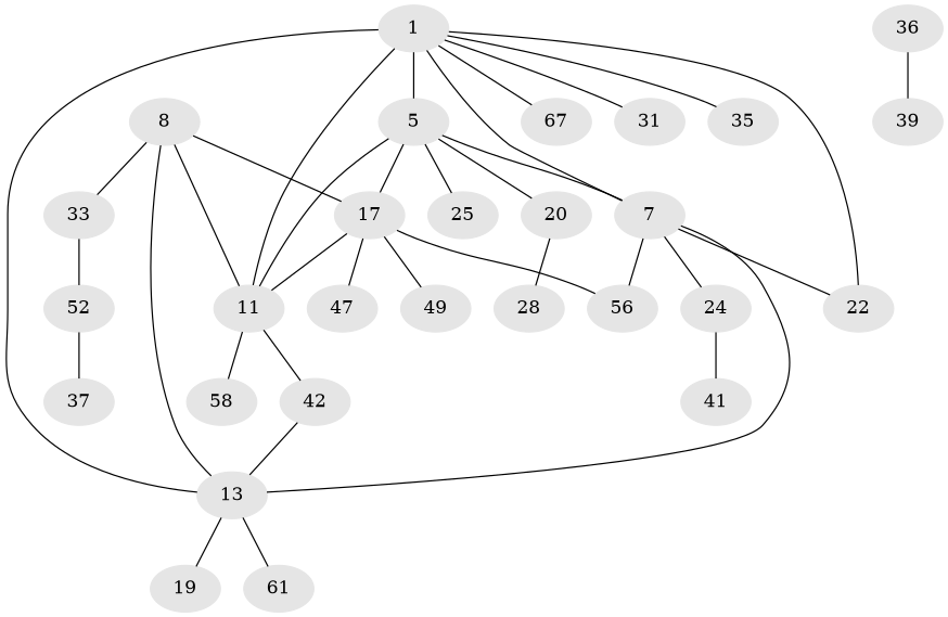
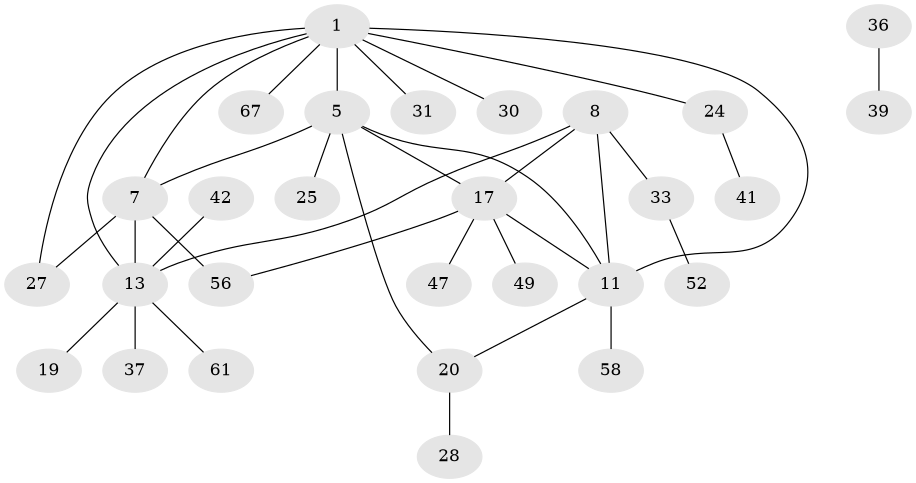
  graph {
    node [color=gray90 style=filled]
    1 [super="+2"]
    5 [super="+6"]
    7 [super="+9+26"]
    11 [super="+14+46"]
    13 [super="+18+17"]
-   22 [super="+23+30"]
+   22 [super="+23+30" label=27]
    24 [super="+48"]
    n8 [label=67]
    31 [super="+40"]
-   35
+   35 [label=30]
    25
    n12 [label=17 super="+12+50"]
    20
    56
    42
    58
    19
    37 [super="+63"]
    61
    41 [super="+43"]
    36
    39
    47
    49 [super="+57"]
    28
    8 [super="+15+32"]
    33
    52
    1 -- 5 [weight=3]
    1 -- 7
    1 -- 11 [weight=2]
    1 -- 13
    1 -- 22
-   7 -- 24
+   1 -- 24
    1 -- n8
    1 -- 31
    1 -- 35
    5 -- 7
    5 -- 11
    5 -- 25
    5 -- n12
    5 -- 20
    7 -- 13
    7 -- 22
    7 -- 56 [weight=2]
-   11 -- 42
+   11 -- 20
    11 -- 58
    13 -- 19
-   52 -- 37
+   13 -- 37
    13 -- 61
    24 -- 41
    n12 -- 11 [weight=2]
    n12 -- 56
    n12 -- 47
    n12 -- 49
    20 -- 28
    42 -- 13
    36 -- 39
    8 -- 11
    8 -- 13
    8 -- n12
    8 -- 33
    33 -- 52
  }
